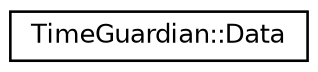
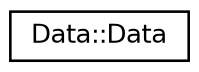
  digraph {
    rankdir=TB
-   n1 [color=black fillcolor=white fontname=Helvetica fontsize=10 height=0.2 label="TimeGuardian::Data" shape=record style=filled width=0.4]
+   n1 [color=black fillcolor=white fontname=Helvetica fontsize=10 height=0.2 label="Data::Data" shape=record style=filled width=0.4]
  }
